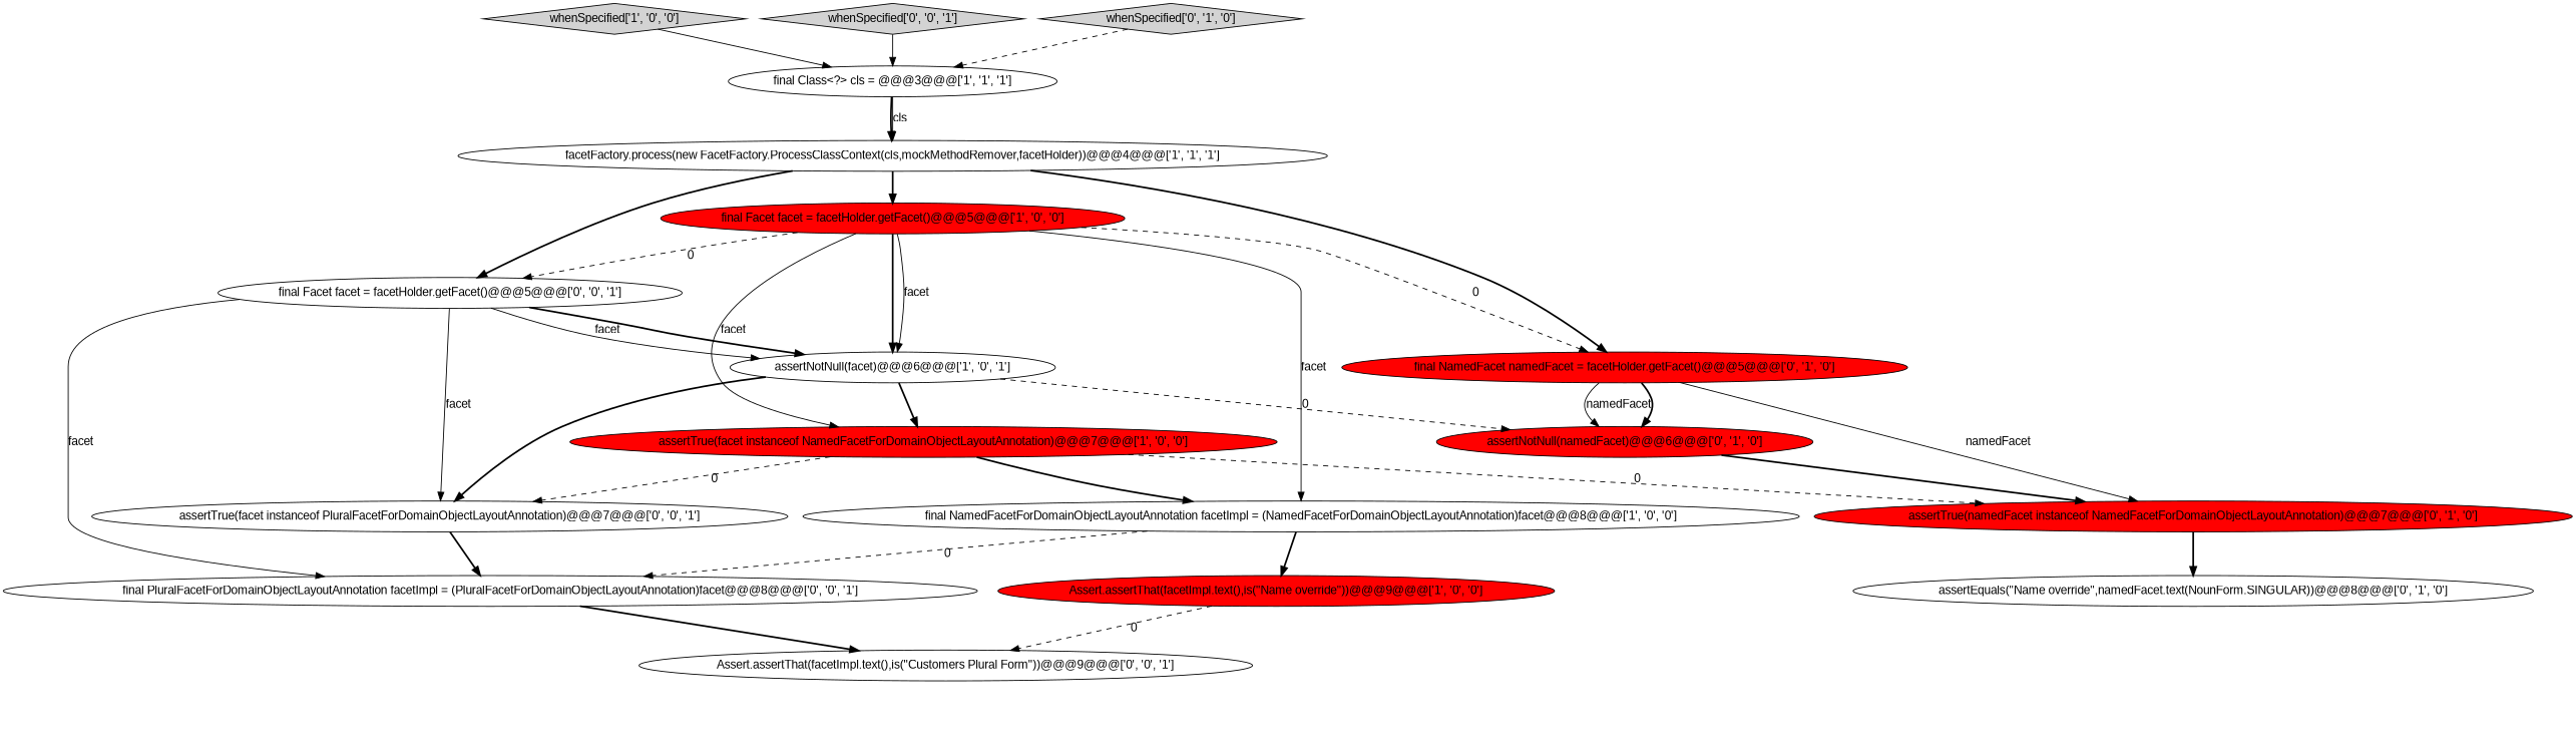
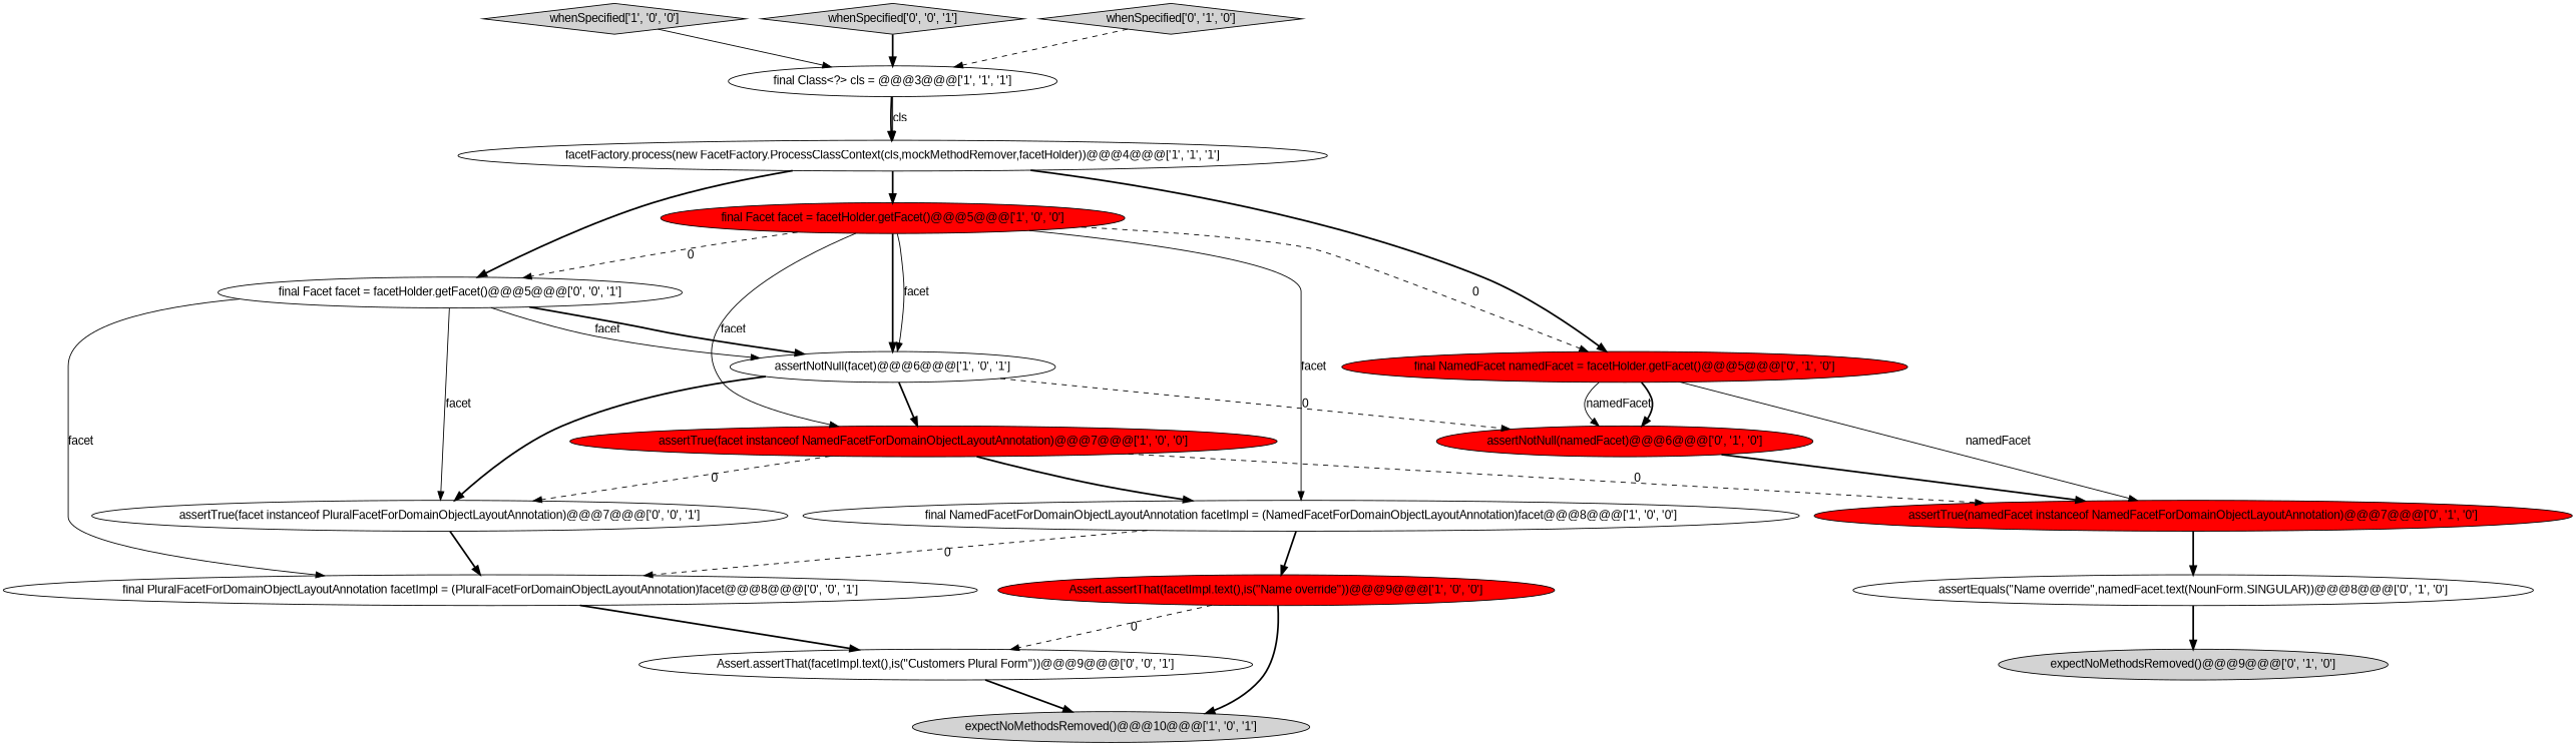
  digraph {
    fontname="Liberation Sans"
    node [fillcolor=white fontname="Liberation Sans" shape=ellipse style=filled]
    edge [fontname="Liberation Sans" style=bold]
    n1 [label="assertNotNull(facet)@@@6@@@['1', '0', '1']"]
    n2 [label="assertTrue(facet instanceof PluralFacetForDomainObjectLayoutAnnotation)@@@7@@@['0', '0', '1']"]
    n3 [fillcolor=red label="assertTrue(facet instanceof NamedFacetForDomainObjectLayoutAnnotation)@@@7@@@['1', '0', '0']"]
    n4 [fillcolor=red label="assertNotNull(namedFacet)@@@6@@@['0', '1', '0']"]
    n5 [label="final PluralFacetForDomainObjectLayoutAnnotation facetImpl = (PluralFacetForDomainObjectLayoutAnnotation)facet@@@8@@@['0', '0', '1']"]
    n6 [label="final NamedFacetForDomainObjectLayoutAnnotation facetImpl = (NamedFacetForDomainObjectLayoutAnnotation)facet@@@8@@@['1', '0', '0']"]
    n7 [fillcolor=red label="assertTrue(namedFacet instanceof NamedFacetForDomainObjectLayoutAnnotation)@@@7@@@['0', '1', '0']"]
    n8 [label="Assert.assertThat(facetImpl.text(),is(\"Customers Plural Form\"))@@@9@@@['0', '0', '1']"]
    n9 [label="facetFactory.process(new FacetFactory.ProcessClassContext(cls,mockMethodRemover,facetHolder))@@@4@@@['1', '1', '1']"]
    n10 [fillcolor=red label="final Facet facet = facetHolder.getFacet()@@@5@@@['1', '0', '0']"]
    n11 [label="final Facet facet = facetHolder.getFacet()@@@5@@@['0', '0', '1']"]
    n12 [fillcolor=red label="final NamedFacet namedFacet = facetHolder.getFacet()@@@5@@@['0', '1', '0']"]
    n13 [fillcolor=red label="Assert.assertThat(facetImpl.text(),is(\"Name override\"))@@@9@@@['1', '0', '0']"]
+   n14 [fillcolor=lightgray label="expectNoMethodsRemoved()@@@10@@@['1', '0', '1']"]
    n15 [fillcolor=lightgray label="whenSpecified['1', '0', '0']" shape=diamond]
    n16 [label="final Class<?> cls = @@@3@@@['1', '1', '1']"]
    n17 [fillcolor=lightgray label="whenSpecified['0', '0', '1']" shape=diamond]
    n18 [label="assertEquals(\"Name override\",namedFacet.text(NounForm.SINGULAR))@@@8@@@['0', '1', '0']"]
    n19 [fillcolor=lightgray label="whenSpecified['0', '1', '0']" shape=diamond]
+   n20 [fillcolor=lightgray label="expectNoMethodsRemoved()@@@9@@@['0', '1', '0']"]
    n1 -> n2
    n1 -> n3
    n1 -> n4 [label=0 style=dashed]
    n2 -> n5
    n3 -> n2 [label=0 style=dashed]
    n3 -> n6
    n3 -> n7 [label=0 style=dashed]
    n4 -> n7
    n5 -> n8
    n6 -> n5 [label=0 style=dashed]
    n6 -> n13
    n7 -> n18
+   n8 -> n14
    n9 -> n10
    n9 -> n11
    n9 -> n12
    n10 -> n1
    n10 -> n1 [label=facet style=solid]
    n10 -> n3 [label=facet style=solid]
    n10 -> n6 [label=facet style=solid]
    n10 -> n11 [label=0 style=dashed]
    n10 -> n12 [label=0 style=dashed]
    n11 -> n1 [label=facet style=solid]
    n11 -> n1
    n11 -> n2 [label=facet style=solid]
    n11 -> n5 [label=facet style=solid]
    n12 -> n4 [label=namedFacet style=solid]
    n12 -> n4
    n12 -> n7 [label=namedFacet style=solid]
    n13 -> n8 [label=0 style=dashed]
+   n13 -> n14
    n15 -> n16 [style=solid]
    n16 -> n9
    n16 -> n9 [label=cls style=solid]
-   n17 -> n16 [style=solid]
+   n17 -> n16
+   n18 -> n20
    n19 -> n16 [style=dashed]
  }
